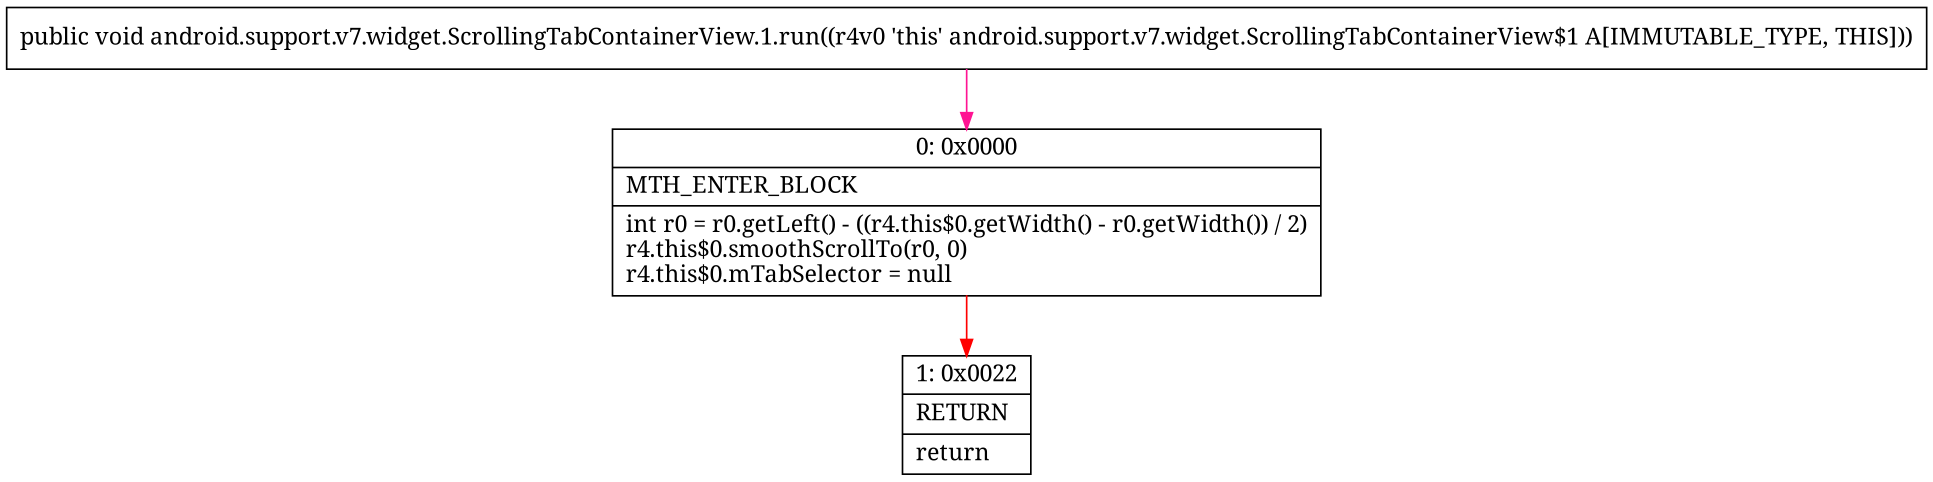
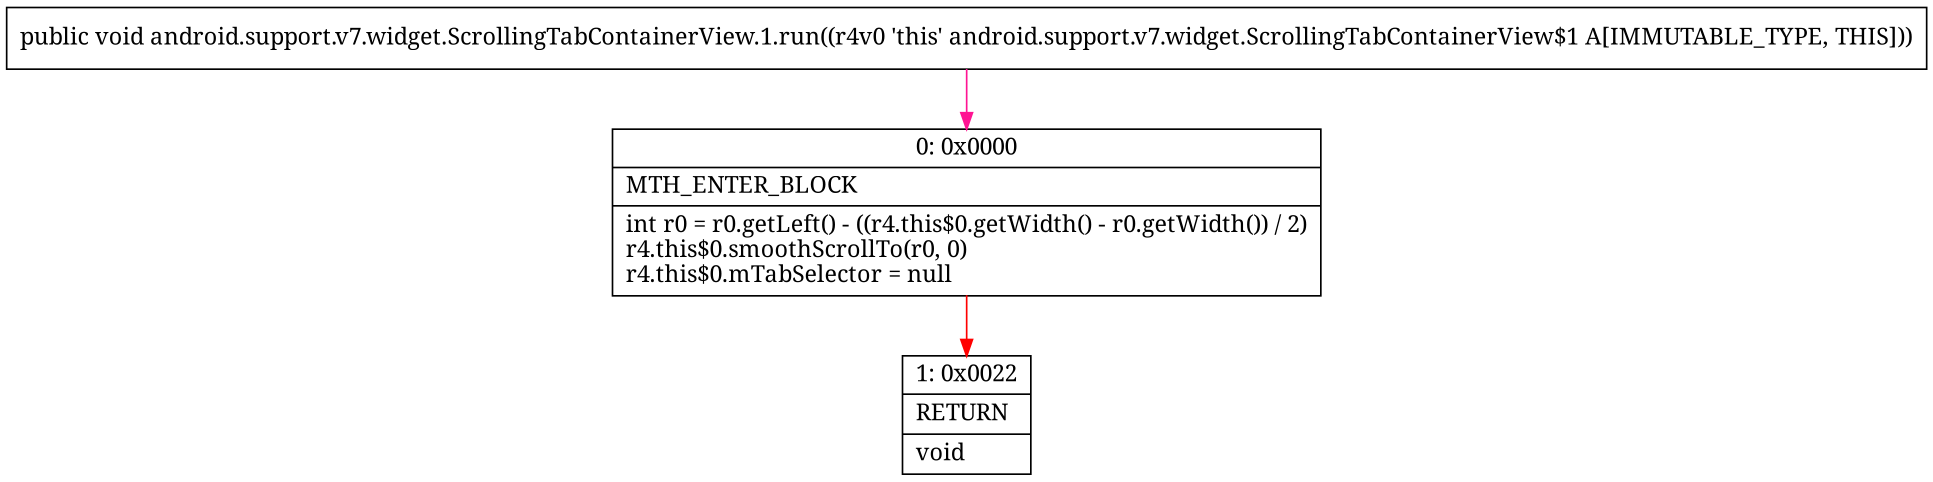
  digraph {
    fontname="Noto Serif"
    node [shape=record fontname="Noto Serif"]
    edge [fontname="Noto Serif"]
    n1 [label="{0\:\ 0x0000|MTH_ENTER_BLOCK\l|int r0 = r0.getLeft() \- ((r4.this$0.getWidth() \- r0.getWidth()) \/ 2)\lr4.this$0.smoothScrollTo(r0, 0)\lr4.this$0.mTabSelector = null\l}"]
-   n2 [label="{1\:\ 0x0022|RETURN\l|return\l}"]
+   n2 [label="{1\:\ 0x0022|RETURN\l|void\l}"]
    n3 [label="{public void android.support.v7.widget.ScrollingTabContainerView.1.run((r4v0 'this' android.support.v7.widget.ScrollingTabContainerView$1 A[IMMUTABLE_TYPE, THIS])) }"]
    n1 -> n2 [color=red]
    n3 -> n1 [color=deeppink]
  }
